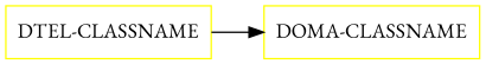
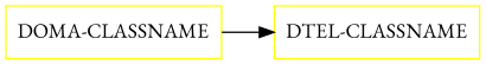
  digraph {
    rankdir=LR
    fontname="EB Garamond"
    node [color=yellow shape=box fontname="EB Garamond"]
    "DTEL-CLASSNAME"
    "DOMA-CLASSNAME"
-   "DTEL-CLASSNAME" -> "DOMA-CLASSNAME" [fontname="EB Garamond"]
+   "DOMA-CLASSNAME" -> "DTEL-CLASSNAME" [fontname="EB Garamond"]
  }
